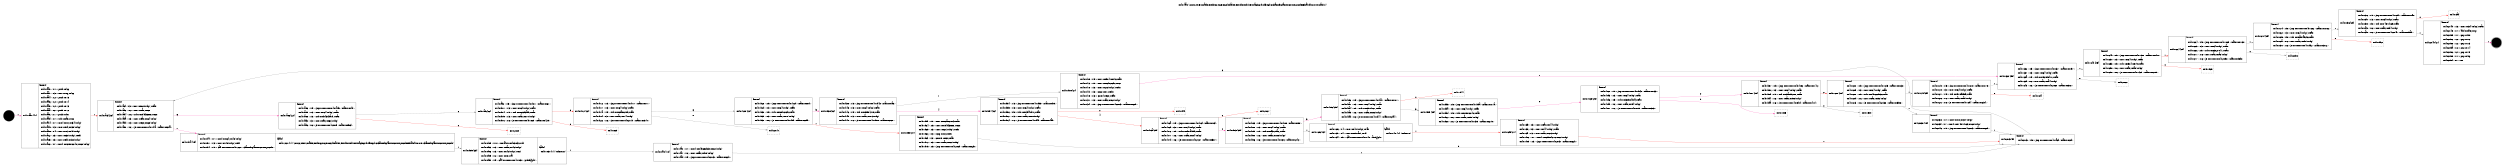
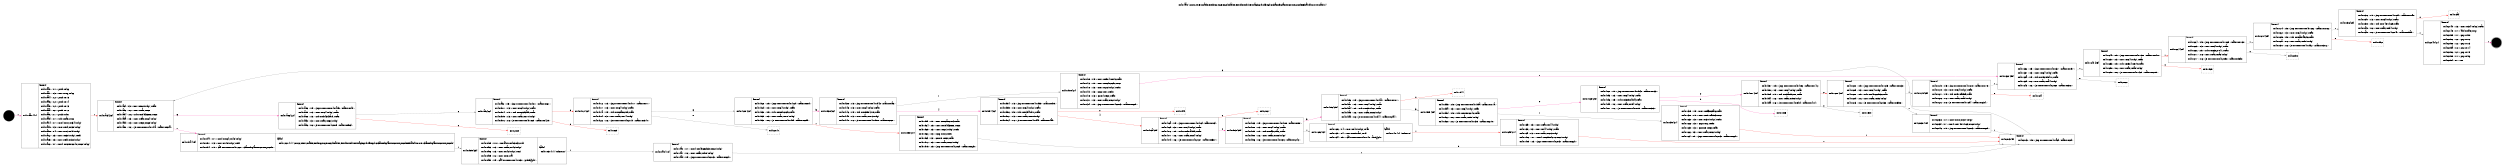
  digraph {
    label="0x401aa0 (/mnt/c/Users/mathe/Desktop/tcc/POCII/binaries/extr_linuxdriversstagingrtlwifiregd.c_channel_plan_to_country_code_Final-ollvm.out::main(0))"
    labelloc=t
    rankdir=LR
    node [shape=record]
    edge [color=gray40]
    Entry [fillcolor=black height=0.3 shape=circle style=filled width=0.3]
    n2 [label="{\n     0x401aa0 [47]\l\n     | [instrs]\l\n     &nbsp;&nbsp;0x401aa0 \<+1\>: push %rbp\l\n     &nbsp;&nbsp;0x401aa1 \<+3\>: mov %rsp,%rbp\l\n     &nbsp;&nbsp;0x401aa4 \<+2\>: push %r15\l\n     &nbsp;&nbsp;0x401aa6 \<+2\>: push %r14\l\n     &nbsp;&nbsp;0x401aa8 \<+2\>: push %r13\l\n     &nbsp;&nbsp;0x401aaa \<+2\>: push %r12\l\n     &nbsp;&nbsp;0x401aac \<+1\>: push %rbx\l\n     &nbsp;&nbsp;0x401aad \<+7\>: sub $0xa8,%rsp\l\n     &nbsp;&nbsp;0x401ab4 \<+7\>: movl $0x0,-0x34(%rbp)\l\n     &nbsp;&nbsp;0x401abb \<+3\>: mov %edi,-0x38(%rbp)\l\n     &nbsp;&nbsp;0x401abe \<+4\>: mov %rsi,-0x40(%rbp)\l\n     &nbsp;&nbsp;0x401ac2 \<+3\>: mov -0x38(%rbp),%edi\l\n     &nbsp;&nbsp;0x401ac5 \<+3\>: mov %edi,-0x30(%rbp)\l\n     &nbsp;&nbsp;0x401ac8 \<+7\>: movl $0x2e816840,-0x60(%rbp)\l\n  }"]
    n3 [label="{\n     0x401acf [23]\l\n     | [instrs]\l\n     &nbsp;&nbsp;0x401acf \<+3\>: mov -0x60(%rbp),%eax\l\n     &nbsp;&nbsp;0x401ad2 \<+2\>: mov %eax,%ecx\l\n     &nbsp;&nbsp;0x401ad4 \<+6\>: sub $0x94d33ee8,%ecx\l\n     &nbsp;&nbsp;0x401ada \<+3\>: mov %eax,-0x64(%rbp)\l\n     &nbsp;&nbsp;0x401add \<+3\>: mov %ecx,-0x68(%rbp)\l\n     &nbsp;&nbsp;0x401ae0 \<+6\>: je 0000000000401d7a \<main+0x2da\>\l\n  }"]
    n4 [label="{\n     0x401d7a [15]\l\n     | [instrs]\l\n     &nbsp;&nbsp;0x401d7a \<+7\>: movl $0x64,-0x48(%rbp)\l\n     &nbsp;&nbsp;0x401d81 \<+3\>: mov -0x48(%rbp),%edi\l\n     &nbsp;&nbsp;0x401d84 \<+5\>: call 0000000000401220 \<channel_plan_to_country_code\>\l\n     | [calls]\l\n     &nbsp;&nbsp;0x401220 \{1\} (/mnt/c/Users/mathe/Desktop/tcc/POCII/binaries/extr_linuxdriversstagingrtlwifiregd.c_channel_plan_to_country_code_Final-ollvm.out::channel_plan_to_country_code)\l\n  }"]
    n5 [label="{\n     0x401ae6 [22]\l\n     | [instrs]\l\n     &nbsp;&nbsp;0x401ae6 \<+5\>: jmp 0000000000401aeb \<main+0x4b\>\l\n     &nbsp;&nbsp;0x401aeb \<+3\>: mov -0x64(%rbp),%eax\l\n     &nbsp;&nbsp;0x401aee \<+5\>: sub $0xb43d3a1b,%eax\l\n     &nbsp;&nbsp;0x401af3 \<+3\>: mov %eax,-0x6c(%rbp)\l\n     &nbsp;&nbsp;0x401af6 \<+6\>: je 000000000040200f \<main+0x56f\>\l\n  }"]
    n6 [label="{\n     0x401d89 [23]\l\n     | [instrs]\l\n     &nbsp;&nbsp;0x401d89 \<+10\>: movabs $0x4030f2,%rdi\l\n     &nbsp;&nbsp;0x401d93 \<+3\>: mov %eax,-0x4c(%rbp)\l\n     &nbsp;&nbsp;0x401d96 \<+3\>: mov -0x4c(%rbp),%esi\l\n     &nbsp;&nbsp;0x401d99 \<+2\>: mov $0x0,%al\l\n     &nbsp;&nbsp;0x401d9b \<+5\>: call 0000000000401030 \<printf@plt\>\l\n     | [calls]\l\n     &nbsp;&nbsp;0x401030 \{1\} (unknown)\l\n  }"]
    n7 [label="{\n     0x40200f\l\n  }" style=dashed]
    n8 [label="{\n     0x401afc [22]\l\n     | [instrs]\l\n     &nbsp;&nbsp;0x401afc \<+5\>: jmp 0000000000401b01 \<main+0x61\>\l\n     &nbsp;&nbsp;0x401b01 \<+3\>: mov -0x64(%rbp),%eax\l\n     &nbsp;&nbsp;0x401b04 \<+5\>: sub $0xc23d3af9,%eax\l\n     &nbsp;&nbsp;0x401b09 \<+3\>: mov %eax,-0x70(%rbp)\l\n     &nbsp;&nbsp;0x401b0c \<+6\>: je 0000000000401ec9 \<main+0x429\>\l\n  }"]
    n9 [label="{\n     0x401da0 [18]\l\n     | [instrs]\l\n     &nbsp;&nbsp;0x401da0 \<+7\>: movl $0x496e2d69,-0x60(%rbp)\l\n     &nbsp;&nbsp;0x401da7 \<+6\>: mov %eax,-0xb8(%rbp)\l\n     &nbsp;&nbsp;0x401dad \<+5\>: jmp 00000000004020cb \<main+0x62b\>\l\n  }"]
    n10 [label="{\n     0x401ec9\l\n  }" style=dashed]
    n11 [label="{\n     0x401b12 [22]\l\n     | [instrs]\l\n     &nbsp;&nbsp;0x401b12 \<+5\>: jmp 0000000000401b17 \<main+0x77\>\l\n     &nbsp;&nbsp;0x401b17 \<+3\>: mov -0x64(%rbp),%eax\l\n     &nbsp;&nbsp;0x401b1a \<+5\>: sub $0xc8a867ed,%eax\l\n     &nbsp;&nbsp;0x401b1f \<+3\>: mov %eax,-0x74(%rbp)\l\n     &nbsp;&nbsp;0x401b22 \<+6\>: je 000000000040201b \<main+0x57b\>\l\n  }"]
    Exit [fillcolor=black height=0.3 peripheries=2 shape=circle style=filled width=0.3]
    n13 [label="{\n     0x40201b\l\n  }" style=dashed]
    n14 [label="{\n     0x401b28 [22]\l\n     | [instrs]\l\n     &nbsp;&nbsp;0x401b28 \<+5\>: jmp 0000000000401b2d \<main+0x8d\>\l\n     &nbsp;&nbsp;0x401b2d \<+3\>: mov -0x64(%rbp),%eax\l\n     &nbsp;&nbsp;0x401b30 \<+5\>: sub $0xc8bc0cf0,%eax\l\n     &nbsp;&nbsp;0x401b35 \<+3\>: mov %eax,-0x78(%rbp)\l\n     &nbsp;&nbsp;0x401b38 \<+6\>: je 0000000000401d5f \<main+0x2bf\>\l\n  }"]
    n15 [label="{\n     0x401caf\l\n  }" style=dashed]
    n16 [label="{\n     0x401d5f [27]\l\n     | [instrs]\l\n     &nbsp;&nbsp;0x401d5f \<+5\>: mov $0xc8a867ed,%eax\l\n     &nbsp;&nbsp;0x401d64 \<+5\>: mov $0x94d33ee8,%ecx\l\n     &nbsp;&nbsp;0x401d69 \<+3\>: mov -0x2c(%rbp),%edx\l\n     &nbsp;&nbsp;0x401d6c \<+3\>: cmp $0x0,%edx\l\n     &nbsp;&nbsp;0x401d6f \<+3\>: cmove %ecx,%eax\l\n     &nbsp;&nbsp;0x401d72 \<+3\>: mov %eax,-0x60(%rbp)\l\n     &nbsp;&nbsp;0x401d75 \<+5\>: jmp 00000000004020cb \<main+0x62b\>\l\n  }"]
    n17 [label="{\n     0x401b3e [22]\l\n     | [instrs]\l\n     &nbsp;&nbsp;0x401b3e \<+5\>: jmp 0000000000401b43 \<main+0xa3\>\l\n     &nbsp;&nbsp;0x401b43 \<+3\>: mov -0x64(%rbp),%eax\l\n     &nbsp;&nbsp;0x401b46 \<+5\>: sub $0xc958421e,%eax\l\n     &nbsp;&nbsp;0x401b4b \<+3\>: mov %eax,-0x7c(%rbp)\l\n     &nbsp;&nbsp;0x401b4e \<+6\>: je 0000000000401d0e \<main+0x26e\>\l\n  }"]
    n18 [label="{\n     0x40204b [21]\l\n     | [instrs]\l\n     &nbsp;&nbsp;0x40204b \<+3\>: mov -0x34(%rbp),%eax\l\n     &nbsp;&nbsp;0x40204e \<+7\>: add $0xa8,%rsp\l\n     &nbsp;&nbsp;0x402055 \<+1\>: pop %rbx\l\n     &nbsp;&nbsp;0x402056 \<+2\>: pop %r12\l\n     &nbsp;&nbsp;0x402058 \<+2\>: pop %r13\l\n     &nbsp;&nbsp;0x40205a \<+2\>: pop %r14\l\n     &nbsp;&nbsp;0x40205c \<+2\>: pop %r15\l\n     &nbsp;&nbsp;0x40205e \<+1\>: pop %rbp\l\n     &nbsp;&nbsp;0x40205f \<+1\>: ret\l\n  }"]
    n19 [label="{\n     0x4020cb [5]\l\n     | [instrs]\l\n     &nbsp;&nbsp;0x4020cb \<+5\>: jmp 0000000000401acf \<main+0x2f\>\l\n  }"]
    n20 [label="{\n     0x401d0e [27]\l\n     | [instrs]\l\n     &nbsp;&nbsp;0x401d0e \<+5\>: mov $0x58410e79,%eax\l\n     &nbsp;&nbsp;0x401d13 \<+5\>: mov $0xc8bc0cf0,%ecx\l\n     &nbsp;&nbsp;0x401d18 \<+3\>: mov -0x2c(%rbp),%edx\l\n     &nbsp;&nbsp;0x401d1b \<+3\>: cmp $0x1,%edx\l\n     &nbsp;&nbsp;0x401d1e \<+3\>: cmovl %ecx,%eax\l\n     &nbsp;&nbsp;0x401d21 \<+3\>: mov %eax,-0x60(%rbp)\l\n     &nbsp;&nbsp;0x401d24 \<+5\>: jmp 00000000004020cb \<main+0x62b\>\l\n  }"]
    n21 [label="{\n     0x401b54 [22]\l\n     | [instrs]\l\n     &nbsp;&nbsp;0x401b54 \<+5\>: jmp 0000000000401b59 \<main+0xb9\>\l\n     &nbsp;&nbsp;0x401b59 \<+3\>: mov -0x64(%rbp),%eax\l\n     &nbsp;&nbsp;0x401b5c \<+5\>: sub $0xd2f4bd7c,%eax\l\n     &nbsp;&nbsp;0x401b61 \<+3\>: mov %eax,-0x80(%rbp)\l\n     &nbsp;&nbsp;0x401b64 \<+6\>: je 0000000000401f4f \<main+0x4af\>\l\n  }"]
    n22 [label="{\n     0x401c96 [25]\l\n     | [instrs]\l\n     &nbsp;&nbsp;0x401c96 \<+5\>: jmp 0000000000401c9b \<main+0x1fb\>\l\n     &nbsp;&nbsp;0x401c9b \<+3\>: mov -0x64(%rbp),%eax\l\n     &nbsp;&nbsp;0x401c9e \<+5\>: sub $0x74e71b69,%eax\l\n     &nbsp;&nbsp;0x401ca3 \<+6\>: mov %eax,-0xb4(%rbp)\l\n     &nbsp;&nbsp;0x401ca9 \<+6\>: je 000000000040204b \<main+0x5ab\>\l\n  }"]
    n23 [label="{\n     0x401c32 [25]\l\n     | [instrs]\l\n     &nbsp;&nbsp;0x401c32 \<+5\>: jmp 0000000000401c37 \<main+0x197\>\l\n     &nbsp;&nbsp;0x401c37 \<+3\>: mov -0x64(%rbp),%eax\l\n     &nbsp;&nbsp;0x401c3a \<+5\>: sub $0x527e5410,%eax\l\n     &nbsp;&nbsp;0x401c3f \<+6\>: mov %eax,-0xa4(%rbp)\l\n     &nbsp;&nbsp;0x401c45 \<+6\>: je 0000000000402060 \<main+0x5c0\>\l\n  }"]
    n24 [label="{\n     0x401f4f\l\n  }" style=dashed]
    n25 [label="{\n     0x401b6a [25]\l\n     | [instrs]\l\n     &nbsp;&nbsp;0x401b6a \<+5\>: jmp 0000000000401b6f \<main+0xcf\>\l\n     &nbsp;&nbsp;0x401b6f \<+3\>: mov -0x64(%rbp),%eax\l\n     &nbsp;&nbsp;0x401b72 \<+5\>: sub $0xf87a4ef9,%eax\l\n     &nbsp;&nbsp;0x401b77 \<+6\>: mov %eax,-0x84(%rbp)\l\n     &nbsp;&nbsp;0x401b7d \<+6\>: je 0000000000402027 \<main+0x587\>\l\n  }"]
    n26 [label="{\n     0x401db2\l\n  }" style=dashed]
    n27 [label="{\n     0x402027\l\n  }" style=dashed]
    n28 [label="{\n     0x401b83 [25]\l\n     | [instrs]\l\n     &nbsp;&nbsp;0x401b83 \<+5\>: jmp 0000000000401b88 \<main+0xe8\>\l\n     &nbsp;&nbsp;0x401b88 \<+3\>: mov -0x64(%rbp),%eax\l\n     &nbsp;&nbsp;0x401b8b \<+5\>: sub $0xff3029a6,%eax\l\n     &nbsp;&nbsp;0x401b90 \<+6\>: mov %eax,-0x88(%rbp)\l\n     &nbsp;&nbsp;0x401b96 \<+6\>: je 0000000000401cec \<main+0x24c\>\l\n  }"]
    n29 [label="{\n     0x401c7d [25]\l\n     | [instrs]\l\n     &nbsp;&nbsp;0x401c7d \<+5\>: jmp 0000000000401c82 \<main+0x1e2\>\l\n     &nbsp;&nbsp;0x401c82 \<+3\>: mov -0x64(%rbp),%eax\l\n     &nbsp;&nbsp;0x401c85 \<+5\>: sub $0x6ae7a925,%eax\l\n     &nbsp;&nbsp;0x401c8a \<+6\>: mov %eax,-0xb0(%rbp)\l\n     &nbsp;&nbsp;0x401c90 \<+6\>: je 0000000000401db2 \<main+0x312\>\l\n  }"]
    n30 [label="{\n     0x401cec [13]\l\n     | [instrs]\l\n     &nbsp;&nbsp;0x401cec \<+4\>: mov -0x40(%rbp),%rax\l\n     &nbsp;&nbsp;0x401cf0 \<+4\>: mov 0x8(%rax),%rdi\l\n     &nbsp;&nbsp;0x401cf4 \<+5\>: call 0000000000401040 \<atoi@plt\>\l\n     | [calls]\l\n     &nbsp;&nbsp;0x401040 \{1\} (unknown)\l\n  }"]
    n31 [label="{\n     0x401b9c [25]\l\n     | [instrs]\l\n     &nbsp;&nbsp;0x401b9c \<+5\>: jmp 0000000000401ba1 \<main+0x101\>\l\n     &nbsp;&nbsp;0x401ba1 \<+3\>: mov -0x64(%rbp),%eax\l\n     &nbsp;&nbsp;0x401ba4 \<+5\>: sub $0xcb7d061,%eax\l\n     &nbsp;&nbsp;0x401ba9 \<+6\>: mov %eax,-0x8c(%rbp)\l\n     &nbsp;&nbsp;0x401baf \<+6\>: je 0000000000401d44 \<main+0x2a4\>\l\n  }"]
    n32 [label="{\n     0x402098\l\n  }" style=dashed]
    n33 [label="{\n     0x401cf9 [21]\l\n     | [instrs]\l\n     &nbsp;&nbsp;0x401cf9 \<+3\>: mov %eax,-0x44(%rbp)\l\n     &nbsp;&nbsp;0x401cfc \<+3\>: mov -0x44(%rbp),%eax\l\n     &nbsp;&nbsp;0x401cff \<+3\>: mov %eax,-0x2c(%rbp)\l\n     &nbsp;&nbsp;0x401d02 \<+7\>: movl $0xc958421e,-0x60(%rbp)\l\n     &nbsp;&nbsp;0x401d09 \<+5\>: jmp 00000000004020cb \<main+0x62b\>\l\n  }"]
    n34 [label="{\n     0x401d44\l\n  }" style=dashed]
    n35 [label="{\n     0x401bb5 [25]\l\n     | [instrs]\l\n     &nbsp;&nbsp;0x401bb5 \<+5\>: jmp 0000000000401bba \<main+0x11a\>\l\n     &nbsp;&nbsp;0x401bba \<+3\>: mov -0x64(%rbp),%eax\l\n     &nbsp;&nbsp;0x401bbd \<+5\>: sub $0x2e816840,%eax\l\n     &nbsp;&nbsp;0x401bc2 \<+6\>: mov %eax,-0x90(%rbp)\l\n     &nbsp;&nbsp;0x401bc8 \<+6\>: je 0000000000401cb9 \<main+0x219\>\l\n  }"]
    n36 [label="{\n     0x401c64 [25]\l\n     | [instrs]\l\n     &nbsp;&nbsp;0x401c64 \<+5\>: jmp 0000000000401c69 \<main+0x1c9\>\l\n     &nbsp;&nbsp;0x401c69 \<+3\>: mov -0x64(%rbp),%eax\l\n     &nbsp;&nbsp;0x401c6c \<+5\>: sub $0x63c27041,%eax\l\n     &nbsp;&nbsp;0x401c71 \<+6\>: mov %eax,-0xac(%rbp)\l\n     &nbsp;&nbsp;0x401c77 \<+6\>: je 0000000000402098 \<main+0x5f8\>\l\n  }"]
+   n37 [label="{\n     0x401cb9 [27]\l\n     | [instrs]\l\n     &nbsp;&nbsp;0x401cb9 \<+5\>: mov $0xff3029a6,%eax\l\n     &nbsp;&nbsp;0x401cbe \<+5\>: mov $0x518fb5ef,%ecx\l\n     &nbsp;&nbsp;0x401cc3 \<+3\>: mov -0x30(%rbp),%edx\l\n     &nbsp;&nbsp;0x401cc6 \<+3\>: cmp $0x2,%edx\l\n     &nbsp;&nbsp;0x401cc9 \<+3\>: cmovne %ecx,%eax\l\n     &nbsp;&nbsp;0x401ccc \<+3\>: mov %eax,-0x60(%rbp)\l\n     &nbsp;&nbsp;0x401ccf \<+5\>: jmp 00000000004020cb \<main+0x62b\>\l\n  }"]
    n38 [label="{\n     0x401bce [25]\l\n     | [instrs]\l\n     &nbsp;&nbsp;0x401bce \<+5\>: jmp 0000000000401bd3 \<main+0x133\>\l\n     &nbsp;&nbsp;0x401bd3 \<+3\>: mov -0x64(%rbp),%eax\l\n     &nbsp;&nbsp;0x401bd6 \<+5\>: sub $0x30584d0a,%eax\l\n     &nbsp;&nbsp;0x401bdb \<+6\>: mov %eax,-0x94(%rbp)\l\n     &nbsp;&nbsp;0x401be1 \<+6\>: je 0000000000401e05 \<main+0x365\>\l\n  }"]
    n39 [label="{\n     0x401d29\l\n  }" style=dashed]
    n40 [label="{\n     0x401e05\l\n  }" style=dashed]
    n41 [label="{\n     0x401be7 [25]\l\n     | [instrs]\l\n     &nbsp;&nbsp;0x401be7 \<+5\>: jmp 0000000000401bec \<main+0x14c\>\l\n     &nbsp;&nbsp;0x401bec \<+3\>: mov -0x64(%rbp),%eax\l\n     &nbsp;&nbsp;0x401bef \<+5\>: sub $0x3ae99208,%eax\l\n     &nbsp;&nbsp;0x401bf4 \<+6\>: mov %eax,-0x98(%rbp)\l\n     &nbsp;&nbsp;0x401bfa \<+6\>: je 0000000000401ebd \<main+0x41d\>\l\n  }"]
    n42 [label="{\n     0x401c4b [25]\l\n     | [instrs]\l\n     &nbsp;&nbsp;0x401c4b \<+5\>: jmp 0000000000401c50 \<main+0x1b0\>\l\n     &nbsp;&nbsp;0x401c50 \<+3\>: mov -0x64(%rbp),%eax\l\n     &nbsp;&nbsp;0x401c53 \<+5\>: sub $0x58410e79,%eax\l\n     &nbsp;&nbsp;0x401c58 \<+6\>: mov %eax,-0xa8(%rbp)\l\n     &nbsp;&nbsp;0x401c5e \<+6\>: je 0000000000401d29 \<main+0x289\>\l\n  }"]
    n43 [label="{\n     0x401ebd\l\n  }" style=dashed]
    n44 [label="{\n     0x401c00 [25]\l\n     | [instrs]\l\n     &nbsp;&nbsp;0x401c00 \<+5\>: jmp 0000000000401c05 \<main+0x165\>\l\n     &nbsp;&nbsp;0x401c05 \<+3\>: mov -0x64(%rbp),%eax\l\n     &nbsp;&nbsp;0x401c08 \<+5\>: sub $0x496e2d69,%eax\l\n     &nbsp;&nbsp;0x401c0d \<+6\>: mov %eax,-0x9c(%rbp)\l\n     &nbsp;&nbsp;0x401c13 \<+6\>: je 0000000000402038 \<main+0x598\>\l\n  }"]
    n45 [label="{\n     0x402060\l\n  }" style=dashed]
    n46 [label="{\n     0x402038 [19]\l\n     | [instrs]\l\n     &nbsp;&nbsp;0x402038 \<+7\>: movl $0x0,-0x34(%rbp)\l\n     &nbsp;&nbsp;0x40203f \<+7\>: movl $0x74e71b69,-0x60(%rbp)\l\n     &nbsp;&nbsp;0x402046 \<+5\>: jmp 00000000004020cb \<main+0x62b\>\l\n  }"]
    n47 [label="{\n     0x401c19 [25]\l\n     | [instrs]\l\n     &nbsp;&nbsp;0x401c19 \<+5\>: jmp 0000000000401c1e \<main+0x17e\>\l\n     &nbsp;&nbsp;0x401c1e \<+3\>: mov -0x64(%rbp),%eax\l\n     &nbsp;&nbsp;0x401c21 \<+5\>: sub $0x518fb5ef,%eax\l\n     &nbsp;&nbsp;0x401c26 \<+6\>: mov %eax,-0xa0(%rbp)\l\n     &nbsp;&nbsp;0x401c2c \<+6\>: je 0000000000401cd4 \<main+0x234\>\l\n  }"]
    n48 [label="{\n     0x401cd4\l\n  }" style=dashed]
    Entry -> n2 [color=deeppink label=" 1"]
    n2 -> n3 [color=red label=" 1"]
    n3 -> n4 [color=deeppink label=" 1"]
    n3 -> n5 [color=deeppink label=" 6"]
    n4 -> n6 [label=" 1"]
    n5 -> n7 [color=red label=" 0"]
    n5 -> n8 [label=" 6"]
    n6 -> n9 [label=" 1"]
    n8 -> n10 [color=red label=" 0"]
    n8 -> n11 [color=red label=" 6"]
    n9 -> n19 [label=" 1"]
    n11 -> n13 [label=" 0"]
    n11 -> n14 [label=" 6"]
    n14 -> n16 [color=red label=" 1"]
    n14 -> n17 [color=deeppink label=" 5"]
    n16 -> n19 [label=" 5"]
    n17 -> n20 [label=" 1"]
    n17 -> n21 [color=deeppink label=" 4"]
    n18 -> Exit [color=deeppink label=" 1"]
    n19 -> n3 [label=" 6"]
    n20 -> n23 [color=deeppink label=" 1"]
    n21 -> n24 [color=red label=" 0"]
    n21 -> n25 [color=red label=" 4"]
    n22 -> n15 [color=red label=" 0"]
    n22 -> n18 [label=" 1"]
    n23 -> n42 [label=" 1"]
    n23 -> n45 [label=" 0"]
    n25 -> n27 [color=red label=" 0"]
    n25 -> n28 [color=deeppink label=" 4"]
    n28 -> n30 [label=" 1"]
    n28 -> n31 [color=deeppink label=" 3"]
    n29 -> n22 [label=" 1"]
    n29 -> n26 [color=red label=" 0"]
    n30 -> n33 [color=red label=" 1"]
    n31 -> n34 [color=red label=" 0"]
    n31 -> n35 [label=" 3"]
    n33 -> n19 [color=red label=" 1"]
+   n35 -> n37 [label=" 1"]
    n35 -> n38 [color=deeppink label=" 2"]
    n36 -> n29 [label=" 1"]
    n36 -> n32 [label=" 0"]
+   n37 -> n19 [color=red label=" 1"]
    n38 -> n40 [color=deeppink label=" 0"]
    n38 -> n41 [color=deeppink label=" 2"]
    n41 -> n43 [label=" 0"]
    n41 -> n44 [color=red label=" 2"]
    n42 -> n36 [color=red label=" 1"]
    n42 -> n39 [color=red label=" 0"]
    n44 -> n46 [label=" 1"]
    n44 -> n47 [label=" 1"]
    n46 -> n19 [label=" 1"]
    n47 -> n23 [label=" 1"]
    n47 -> n48 [color=red label=" 0"]
  }
